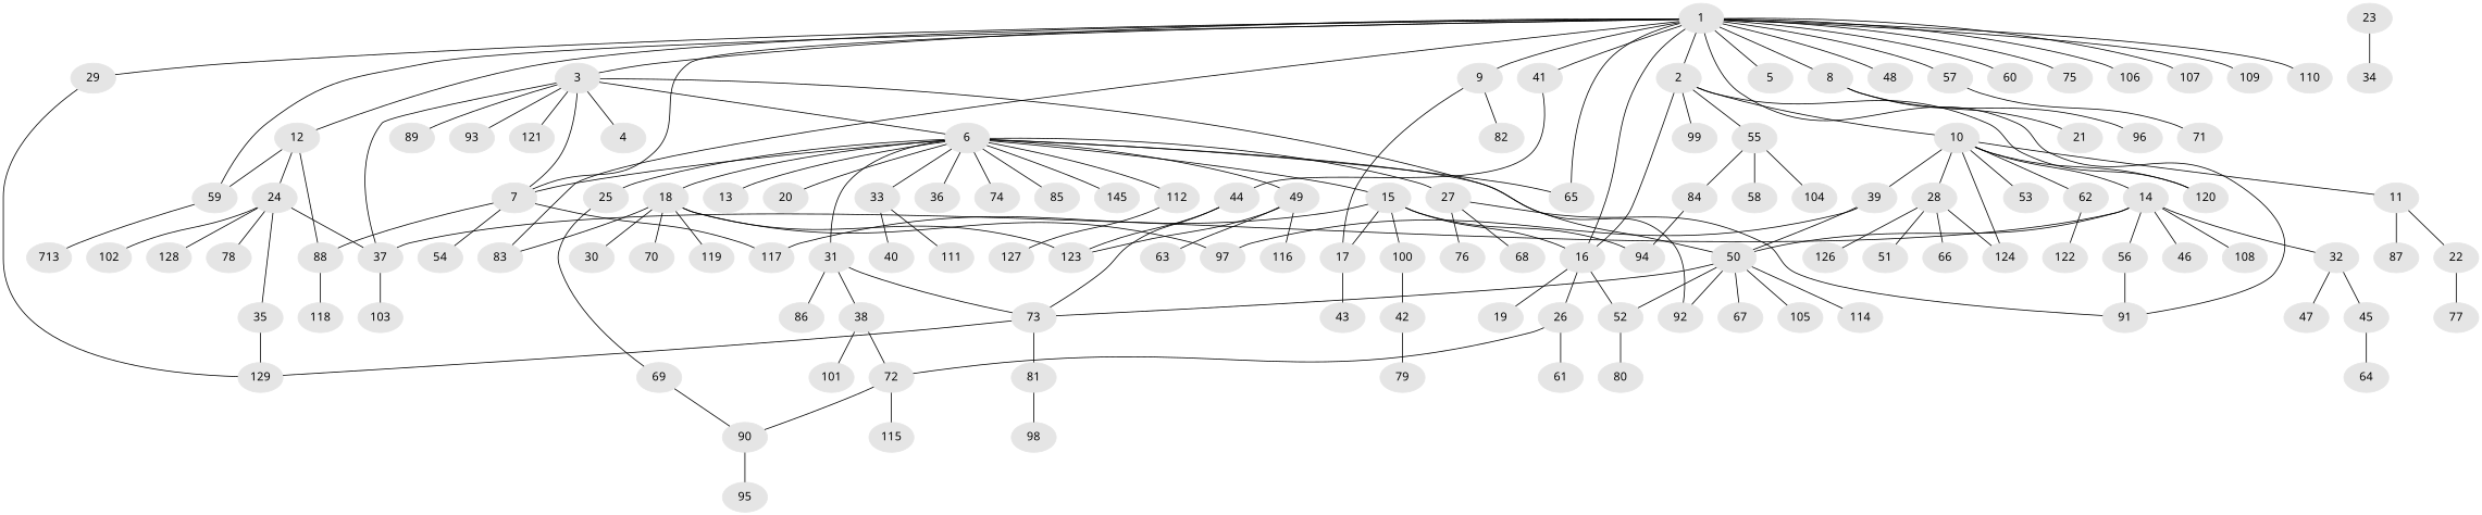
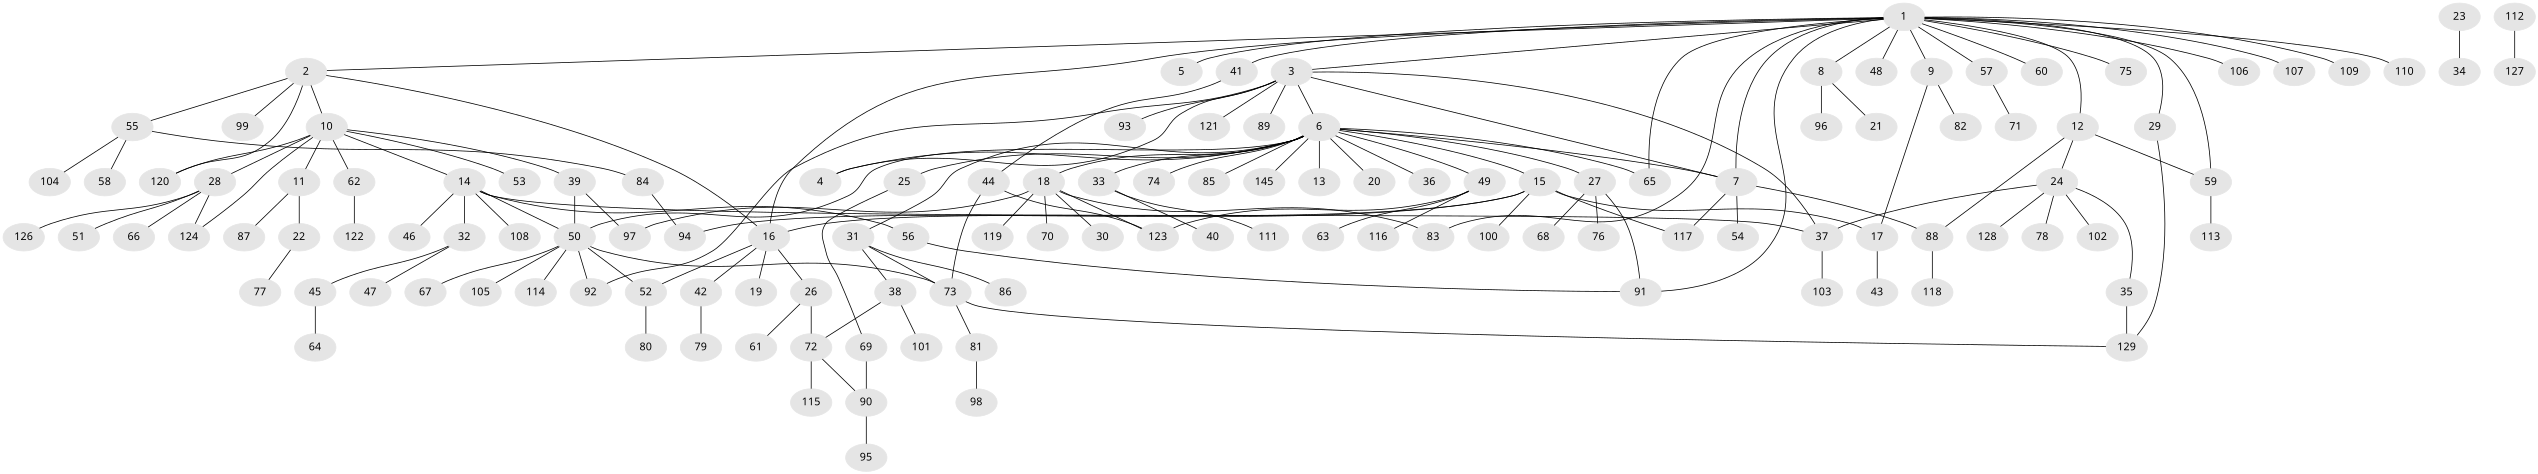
  graph {
    fontname="Noto Sans"
    node [color=gray90 fontname="Noto Sans" style=filled]
    edge [fontname="Noto Sans"]
    1
    2
    3
    5
    7
    8
    9
    12
    16
    29
    41
    48
    57
    59
    60
    65
    75
    83
    91
    106
    107
    109
    110
    10
    55
    99
    120
    4
    6
    37
    89
    92
    93
    121
    54
    88
    117
    21
    96
    17
    82
    24
    19
    26
    42
    52
    23
    34
    129
    44
    71
-   113 [label=713]
+   113
    11
    14
    28
    39
    53
    62
    124
    58
    84
    104
    13
    15
    18
    20
    25
    27
    31
    33
    36
    49
    50
    74
    85
    112
    n77 [label=145]
    103
    94
    100
    30
    70
    97
    119
    123
    69
    68
    76
    38
    73
    86
    40
    111
    63
    116
    67
    105
    114
    127
    118
    43
    22
    87
    32
    46
    56
    108
    51
    66
    126
    122
    77
    35
    78
    102
    128
    45
    47
    61
    72
    79
    80
    90
    115
    101
    81
    64
    95
    98
    1 -- 2
    1 -- 3
    1 -- 5
    1 -- 7
    1 -- 8
    1 -- 9
    1 -- 12
    1 -- 16
    1 -- 29
    1 -- 41
    1 -- 48
    1 -- 57
    1 -- 59
    1 -- 60
    1 -- 65
    1 -- 75
    1 -- 83
    1 -- 91
    1 -- 106
    1 -- 107
    1 -- 109
    1 -- 110
    2 -- 16
    2 -- 10
    2 -- 55
    2 -- 99
    2 -- 120
    3 -- 7
    3 -- 4
    3 -- 6
    3 -- 37
    3 -- 89
    3 -- 92
    3 -- 93
    3 -- 121
    7 -- 54
    7 -- 88
    7 -- 117
    8 -- 21
    8 -- 96
    9 -- 17
    9 -- 82
    12 -- 59
    12 -- 88
    12 -- 24
    16 -- 19
    16 -- 26
-   100 -- 42
+   16 -- 42
    16 -- 52
    29 -- 129
    41 -- 44
    57 -- 71
    59 -- 113
    10 -- 120
    10 -- 11
    10 -- 14
    10 -- 28
    10 -- 39
    10 -- 53
    10 -- 62
    10 -- 124
    55 -- 58
    55 -- 84
    55 -- 104
    6 -- 7
    6 -- 65
    6 -- 13
    6 -- 15
    6 -- 18
    6 -- 20
    6 -- 25
    6 -- 27
    6 -- 31
    6 -- 33
    6 -- 36
    6 -- 49
    6 -- 50
    6 -- 74
    6 -- 85
-   6 -- 112
+   6 -- 4
    6 -- n77
    37 -- 103
    88 -- 118
    17 -- 43
    24 -- 37
    24 -- 35
    24 -- 78
    24 -- 102
    24 -- 128
    26 -- 61
    26 -- 72
    42 -- 79
    52 -- 80
    23 -- 34
    44 -- 123
    44 -- 73
    11 -- 22
    11 -- 87
    14 -- 37
    14 -- 50
    14 -- 32
    14 -- 46
    14 -- 56
    14 -- 108
    28 -- 124
    28 -- 51
    28 -- 66
    28 -- 126
    39 -- 50
    39 -- 97
    62 -- 122
    84 -- 94
    15 -- 16
    15 -- 117
    15 -- 17
    15 -- 94
    15 -- 100
    18 -- 83
    18 -- 30
    18 -- 70
    18 -- 97
    18 -- 119
    18 -- 123
    25 -- 69
    27 -- 91
    27 -- 68
    27 -- 76
    31 -- 38
    31 -- 73
    31 -- 86
    33 -- 40
    33 -- 111
    49 -- 123
    49 -- 63
    49 -- 116
    50 -- 92
    50 -- 52
    50 -- 73
    50 -- 67
    50 -- 105
    50 -- 114
    112 -- 127
    69 -- 90
    38 -- 72
    38 -- 101
    73 -- 129
    73 -- 81
    22 -- 77
    32 -- 45
    32 -- 47
    56 -- 91
    35 -- 129
    45 -- 64
    72 -- 90
    72 -- 115
    90 -- 95
    81 -- 98
  }
